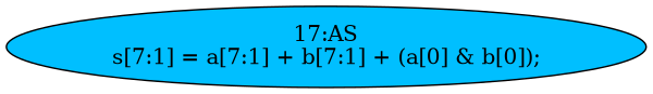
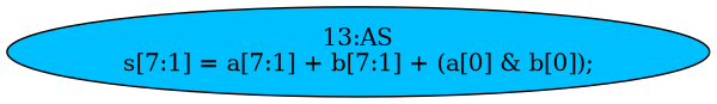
  strict digraph {
-   n1 [ast="<pyverilog.vparser.ast.Assign object at 0x7fc53e715890>" def_var="['s']" fillcolor=deepskyblue label="17:AS\ns[7:1] = a[7:1] + b[7:1] + (a[0] & b[0]);" statements="[]" style=filled typ=Assign use_var="['a', 'b', 'a', 'b']"]
+   n1 [ast="<pyverilog.vparser.ast.Assign object at 0x7fc53e715890>" def_var="['s']" fillcolor=deepskyblue label="13:AS\ns[7:1] = a[7:1] + b[7:1] + (a[0] & b[0]);" statements="[]" style=filled typ=Assign use_var="['a', 'b', 'a', 'b']"]
  }
